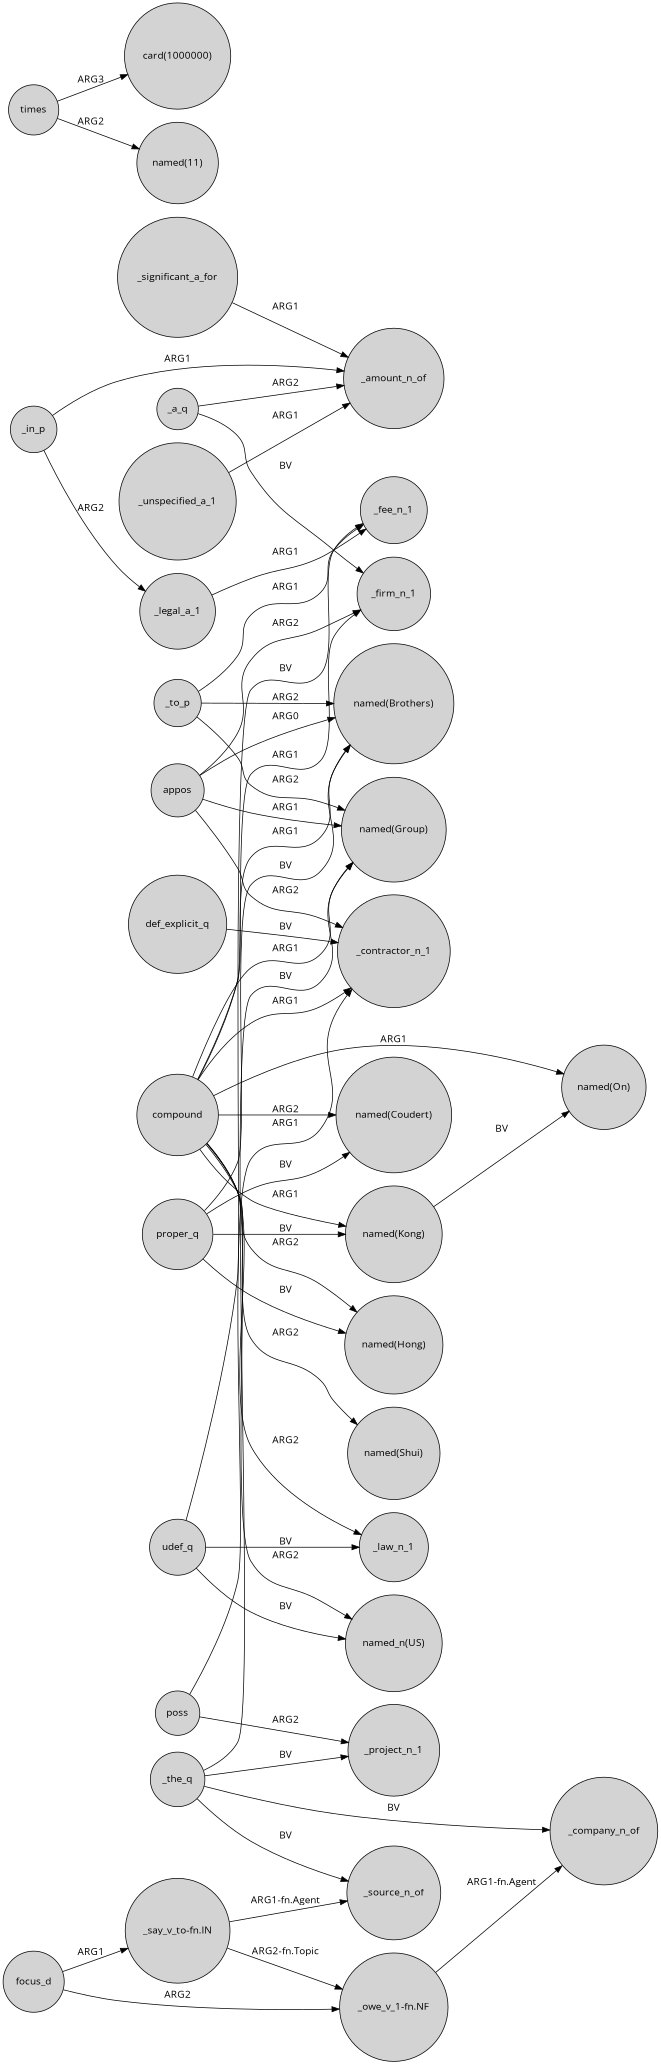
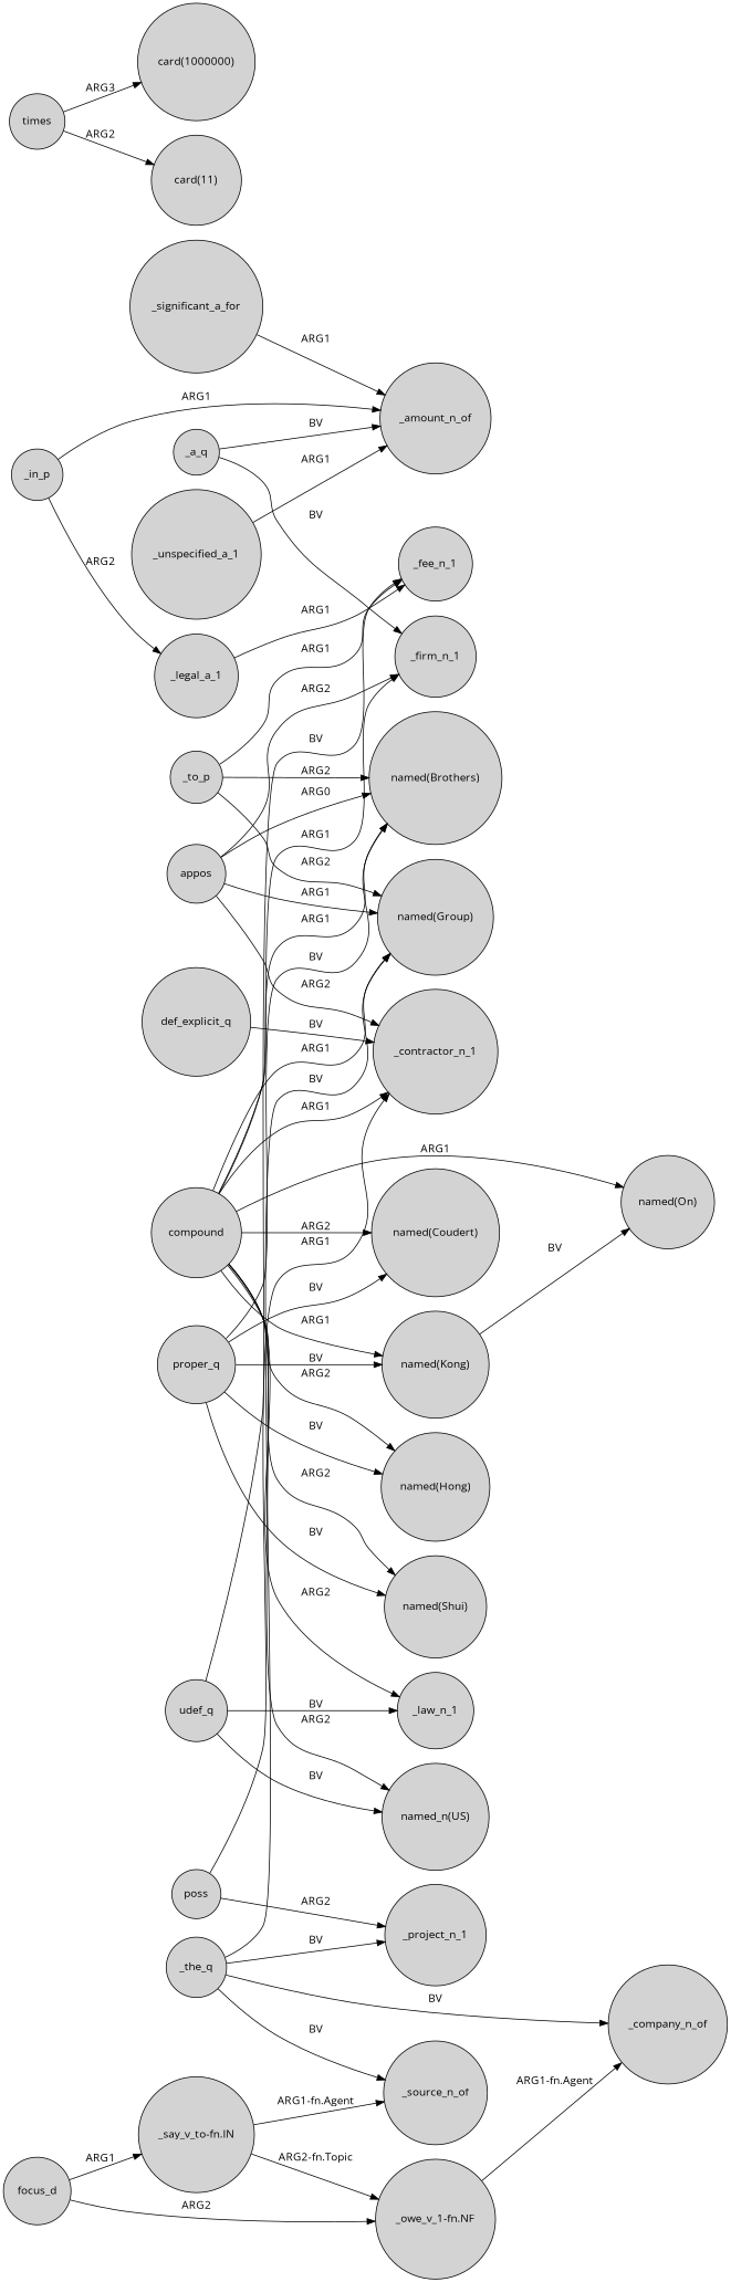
  digraph {
    fontname="Open Sans"
    rankdir=LR
    node [fontname="Open Sans" shape=circle style=filled]
    edge [fontname="Open Sans"]
    _a_q
    _amount_n_of
    _firm_n_1
    focus_d
    "_owe_v_1-fn.NF"
    "_say_v_to-fn.IN"
    _company_n_of
    _source_n_of
    compound
    _contractor_n_1
    "named(Group)"
    "named(Coudert)"
    "named_n(US)"
    "named(On)"
    "named(Brothers)"
    "named(Shui)"
    "named(Hong)"
    _law_n_1
    "named(Kong)"
    _to_p
    _fee_n_1
    proper_q
    udef_q
    appos
    def_explicit_q
    _the_q
    _project_n_1
    poss
    _significant_a_for
    times
    "card(1000000)"
-   "card(11)" [label="named(11)"]
+   "card(11)"
    _in_p
    _legal_a_1
    _unspecified_a_1
-   _a_q -> _amount_n_of [label=ARG2]
+   _a_q -> _amount_n_of [label=BV]
    _a_q -> _firm_n_1 [label=BV]
    focus_d -> "_owe_v_1-fn.NF" [label=ARG2]
    focus_d -> "_say_v_to-fn.IN" [label=ARG1]
    "_owe_v_1-fn.NF" -> _company_n_of [label="ARG1-fn.Agent"]
    "_say_v_to-fn.IN" -> "_owe_v_1-fn.NF" [label="ARG2-fn.Topic"]
    "_say_v_to-fn.IN" -> _source_n_of [label="ARG1-fn.Agent"]
    compound -> _firm_n_1 [label=ARG1]
    compound -> _contractor_n_1 [label=ARG1]
    compound -> "named(Group)" [label=ARG1]
    compound -> "named(Coudert)" [label=ARG2]
    compound -> "named_n(US)" [label=ARG2]
    compound -> "named(On)" [label=ARG1]
    compound -> "named(Brothers)" [label=ARG1]
    compound -> "named(Shui)" [label=ARG2]
    compound -> "named(Hong)" [label=ARG2]
    compound -> _law_n_1 [label=ARG2]
    compound -> "named(Kong)" [label=ARG1]
    "named(Kong)" -> "named(On)" [label=BV]
    _to_p -> "named(Group)" [label=ARG2]
    _to_p -> "named(Brothers)" [label=ARG2]
    _to_p -> _fee_n_1 [label=ARG1]
    proper_q -> "named(Coudert)" [label=BV]
    proper_q -> "named(Brothers)" [label=BV]
+   proper_q -> "named(Shui)" [label=BV]
    proper_q -> "named(Hong)" [label=BV]
    proper_q -> "named(Kong)" [label=BV]
    udef_q -> "named_n(US)" [label=BV]
    udef_q -> _law_n_1 [label=BV]
    udef_q -> _fee_n_1 [label=BV]
    appos -> _firm_n_1 [label=ARG2]
    appos -> _contractor_n_1 [label=ARG2]
    appos -> "named(Group)" [label=ARG1]
    appos -> "named(Brothers)" [label=ARG0]
    def_explicit_q -> _contractor_n_1 [label=BV]
    _the_q -> _company_n_of [label=BV]
    _the_q -> _source_n_of [label=BV]
    _the_q -> "named(Group)" [label=BV]
    _the_q -> _project_n_1 [label=BV]
    poss -> _contractor_n_1 [label=ARG1]
    poss -> _project_n_1 [label=ARG2]
    _significant_a_for -> _amount_n_of [label=ARG1]
    times -> "card(1000000)" [label=ARG3]
    times -> "card(11)" [label=ARG2]
    _in_p -> _amount_n_of [label=ARG1]
    _in_p -> _legal_a_1 [label=ARG2]
    _legal_a_1 -> _fee_n_1 [label=ARG1]
    _unspecified_a_1 -> _amount_n_of [label=ARG1]
  }
